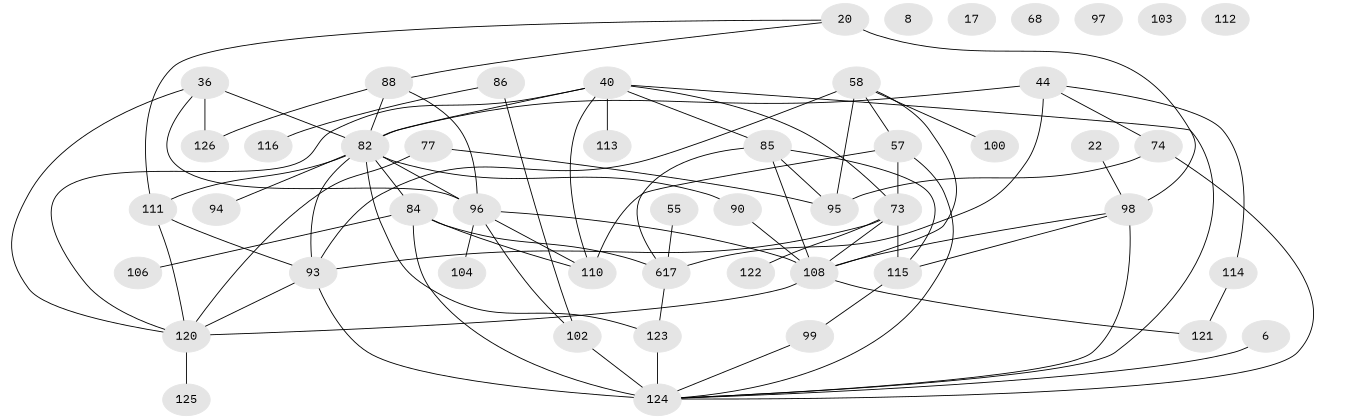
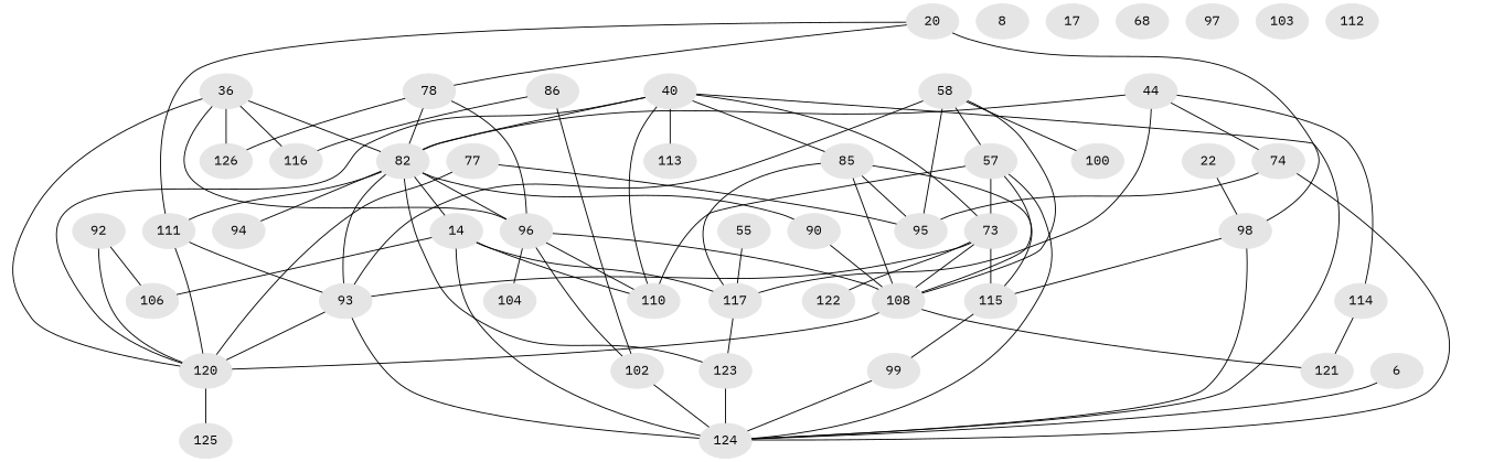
  graph {
    fontname="IBM Plex Mono"
    node [color=gray90 fontname="IBM Plex Mono" style=filled]
    edge [fontname="IBM Plex Mono"]
    124 [super="+12+118+119+90"]
    6
    8
    17
    20
-   78 [label=88]
+   78
    98 [super="+5"]
    111 [super="+109+25"]
    82 [super="+43+79+56"]
    96 [super="+10+65"]
    126
    108 [super="+66+88"]
    115 [super="+71+107"]
    120 [super="+76+68"]
    93 [super="+51"]
    22
    36 [super="+14"]
    116 [super="+4"]
-   84 [super="+61+69"]
+   84 [super="+61+69" label=14]
    n20 [label=90]
    94
    123 [super="+33+101"]
    102 [super="+87"]
    110 [super="+104"]
    n25 [label=104]
    125
    40 [super="+32"]
    73
    85 [super="+75"]
    113
    122 [super="+49"]
-   117 [super="+41+83" label=617]
+   117 [super="+41+83"]
    95 [super="+89"]
    44 [super="+35"]
    74 [super="+31"]
    114
    121
    57 [super="+3"]
    n39 [label=58]
    100
    55
    n42 [label=68]
    99
    77
    106
    86
+   92
    97
    103
    112
    6 -- 124
    20 -- 78
    20 -- 98 [weight=2]
    20 -- 111
    78 -- 82
    78 -- 96
    78 -- 126
    98 -- 124
-   98 -- 108
+   57 -- 108
    98 -- 115
    111 -- 120 [weight=2]
    111 -- 93 [weight=3]
    82 -- 111 [weight=3]
    82 -- 96
    82 -- 93
    82 -- 84
    82 -- n20
    82 -- 94
    82 -- 123
    96 -- 108
    96 -- 102
    96 -- 110
    96 -- n25
    108 -- 120 [weight=3]
    108 -- 121
    115 -- 99 [weight=2]
    120 -- 125
    93 -- 124 [weight=2]
    93 -- 120
    22 -- 98
    36 -- 82 [weight=2]
    36 -- 96
    36 -- 126
    36 -- 120 [weight=2]
+   36 -- 116
    84 -- 124 [weight=4]
    84 -- 110
    84 -- 117
    84 -- 106
    n20 -- 108
    123 -- 124
    102 -- 124 [weight=2]
    40 -- 124 [weight=2]
    40 -- 82 [weight=2]
    40 -- 120
    40 -- 110 [weight=2]
    40 -- 73
    40 -- 85 [weight=2]
    40 -- 113
    73 -- 108
    73 -- 115
    73 -- 93
    73 -- 122
    85 -- 108
    85 -- 115
    85 -- 117
    85 -- 95 [weight=2]
    117 -- 123
    44 -- 82
    44 -- 117 [weight=2]
    44 -- 74
    44 -- 114
    74 -- 124
    74 -- 95
    114 -- 121
    57 -- 124
    57 -- 110 [weight=2]
    57 -- 73 [weight=2]
    n39 -- 108
    n39 -- 93
    n39 -- 95 [weight=2]
    n39 -- 57
    n39 -- 100
    55 -- 117
    99 -- 124 [weight=2]
    77 -- 120
    77 -- 95
    86 -- 116
    86 -- 102
+   92 -- 120
+   92 -- 106
  }
